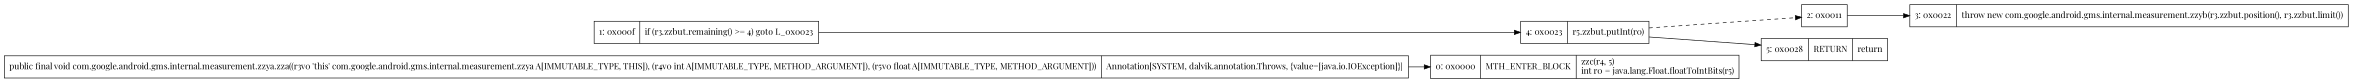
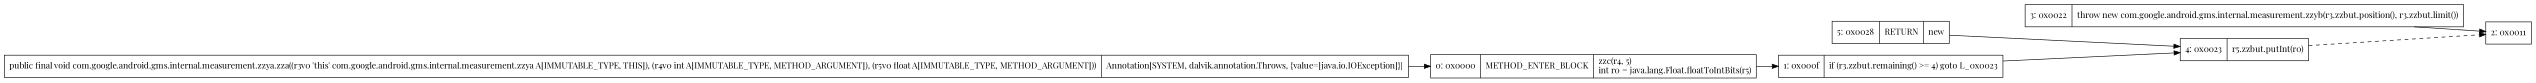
  digraph {
    fontname="Playfair Display"
    rankdir=LR
    node [fontname="Playfair Display" shape=record]
    edge [fontname="Playfair Display"]
-   n1 [label="{0\:\ 0x0000|MTH_ENTER_BLOCK\l|zzc(r4, 5)\lint r0 = java.lang.Float.floatToIntBits(r5)\l}"]
+   n1 [label="{0\:\ 0x0000|METHOD_ENTER_BLOCK\l|zzc(r4, 5)\lint r0 = java.lang.Float.floatToIntBits(r5)\l}"]
    n2 [label="{1\:\ 0x000f|if (r3.zzbut.remaining() \>= 4) goto L_0x0023\l}"]
    n3 [label="{4\:\ 0x0023|r5.zzbut.putInt(r0)\l}"]
    n4 [label="{2\:\ 0x0011}"]
    n5 [label="{3\:\ 0x0022|throw new com.google.android.gms.internal.measurement.zzyb(r3.zzbut.position(), r3.zzbut.limit())\l}"]
-   n6 [label="{5\:\ 0x0028|RETURN\l|return\l}"]
+   n6 [label="{5\:\ 0x0028|RETURN\l|new\l}"]
    n7 [label="{public final void com.google.android.gms.internal.measurement.zzya.zza((r3v0 'this' com.google.android.gms.internal.measurement.zzya A[IMMUTABLE_TYPE, THIS]), (r4v0 int A[IMMUTABLE_TYPE, METHOD_ARGUMENT]), (r5v0 float A[IMMUTABLE_TYPE, METHOD_ARGUMENT]))  | Annotation[SYSTEM, dalvik.annotation.Throws, \{value=[java.io.IOException]\}]\l}"]
+   n1 -> n2
    n2 -> n3
    n3 -> n4 [style=dashed]
-   n3 -> n6
-   n4 -> n5
+   n6 -> n3
+   n5 -> n4
    n7 -> n1
  }
